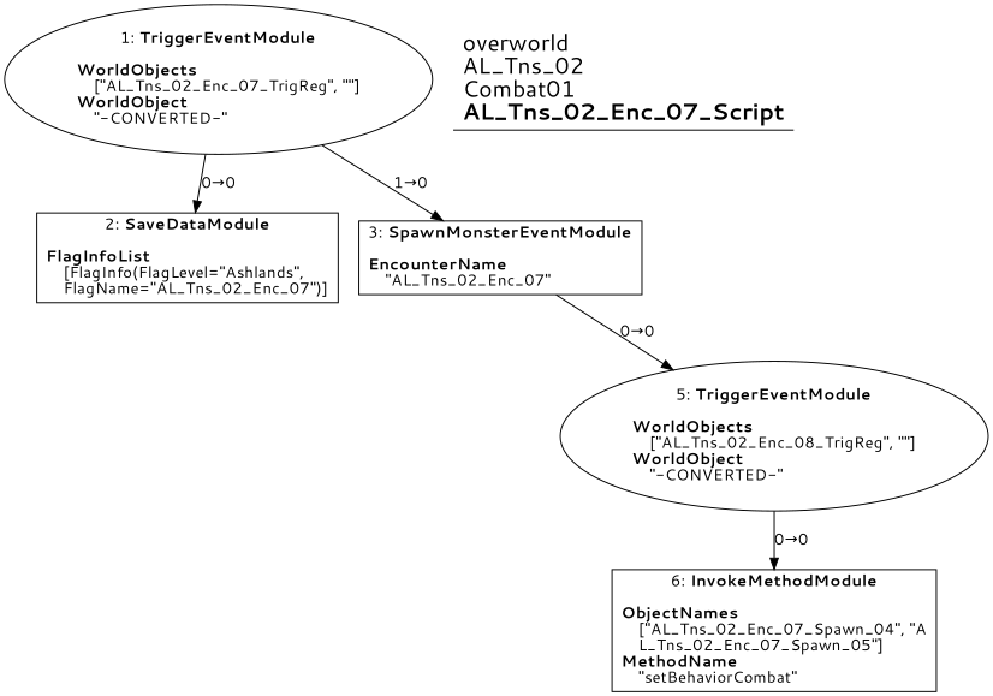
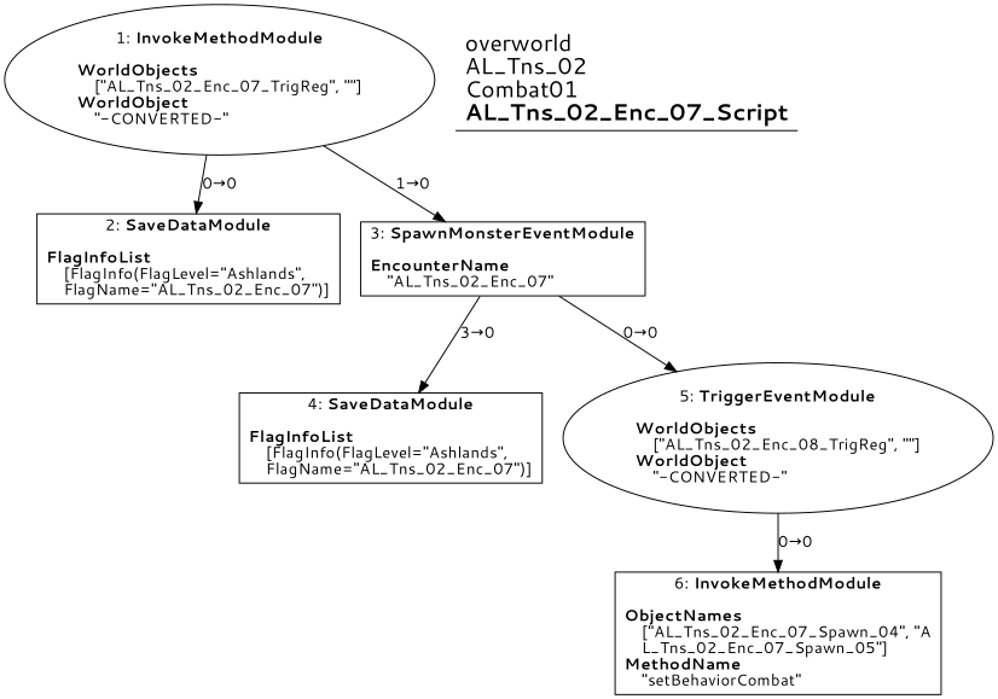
  digraph {
    fontname="Segoe UI"
    splines=spline
    node [fontname="Segoe UI" shape=box]
    edge [fontname="Segoe UI"]
-   n1 [label=<1: <b>TriggerEventModule</b><br/><br/><b>WorldObjects</b><br align="left"/>    [&quot;AL_Tns_02_Enc_07_TrigReg&quot;, &quot;&quot;]<br align="left"/><b>WorldObject</b><br align="left"/>    &quot;-CONVERTED-&quot;<br align="left"/>> shape=oval]
+   n1 [label=<1: <b>InvokeMethodModule</b><br/><br/><b>WorldObjects</b><br align="left"/>    [&quot;AL_Tns_02_Enc_07_TrigReg&quot;, &quot;&quot;]<br align="left"/><b>WorldObject</b><br align="left"/>    &quot;-CONVERTED-&quot;<br align="left"/>> shape=oval]
    n2 [label=<2: <b>SaveDataModule</b><br/><br/><b>FlagInfoList</b><br align="left"/>    [FlagInfo(FlagLevel=&quot;Ashlands&quot;, <br align="left"/>    FlagName=&quot;AL_Tns_02_Enc_07&quot;)]<br align="left"/>>]
    n3 [label=<3: <b>SpawnMonsterEventModule</b><br/><br/><b>EncounterName</b><br align="left"/>    &quot;AL_Tns_02_Enc_07&quot;<br align="left"/>>]
+   n4 [label=<4: <b>SaveDataModule</b><br/><br/><b>FlagInfoList</b><br align="left"/>    [FlagInfo(FlagLevel=&quot;Ashlands&quot;, <br align="left"/>    FlagName=&quot;AL_Tns_02_Enc_07&quot;)]<br align="left"/>>]
    n5 [label=<5: <b>TriggerEventModule</b><br/><br/><b>WorldObjects</b><br align="left"/>    [&quot;AL_Tns_02_Enc_08_TrigReg&quot;, &quot;&quot;]<br align="left"/><b>WorldObject</b><br align="left"/>    &quot;-CONVERTED-&quot;<br align="left"/>> shape=oval]
    n6 [label=<6: <b>InvokeMethodModule</b><br/><br/><b>ObjectNames</b><br align="left"/>    [&quot;AL_Tns_02_Enc_07_Spawn_04&quot;, &quot;A<br align="left"/>    L_Tns_02_Enc_07_Spawn_05&quot;]<br align="left"/><b>MethodName</b><br align="left"/>    &quot;setBehaviorCombat&quot;<br align="left"/>>]
    n7 [label=<<font point-size="20">overworld<br align="left"/>AL_Tns_02<br align="left"/>Combat01<br align="left"/><b>AL_Tns_02_Enc_07_Script</b><br align="left"/></font>> shape=underline]
    n1 -> n2 [label="0→0"]
    n1 -> n3 [label="1→0"]
+   n3 -> n4 [label="3→0"]
    n3 -> n5 [label="0→0"]
    n5 -> n6 [label="0→0"]
  }
